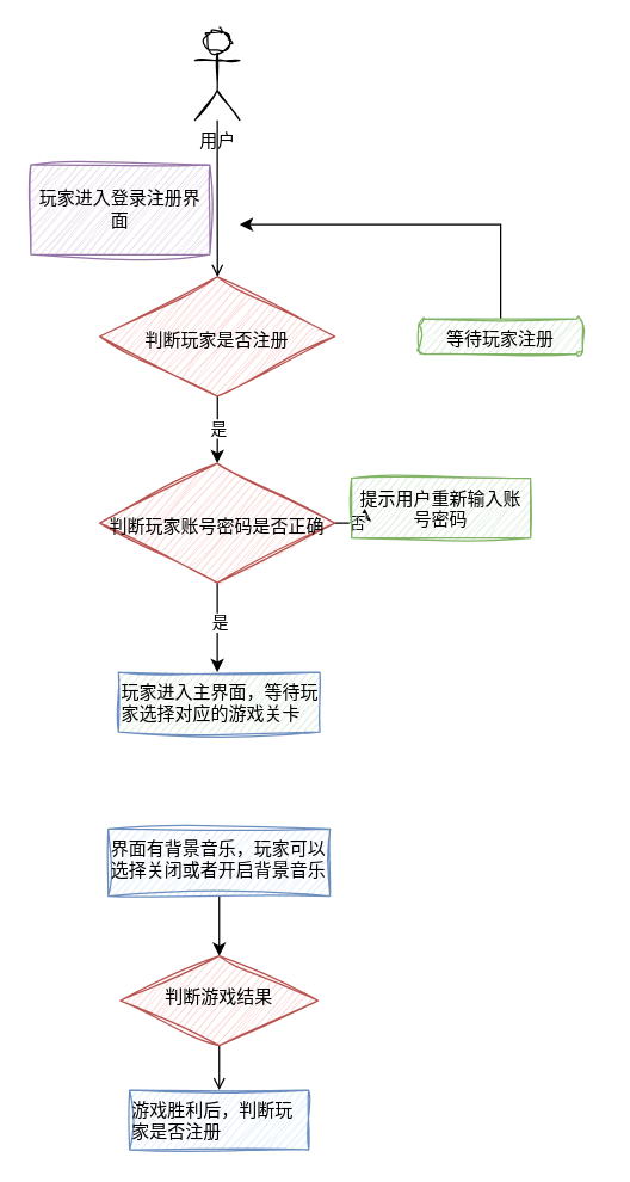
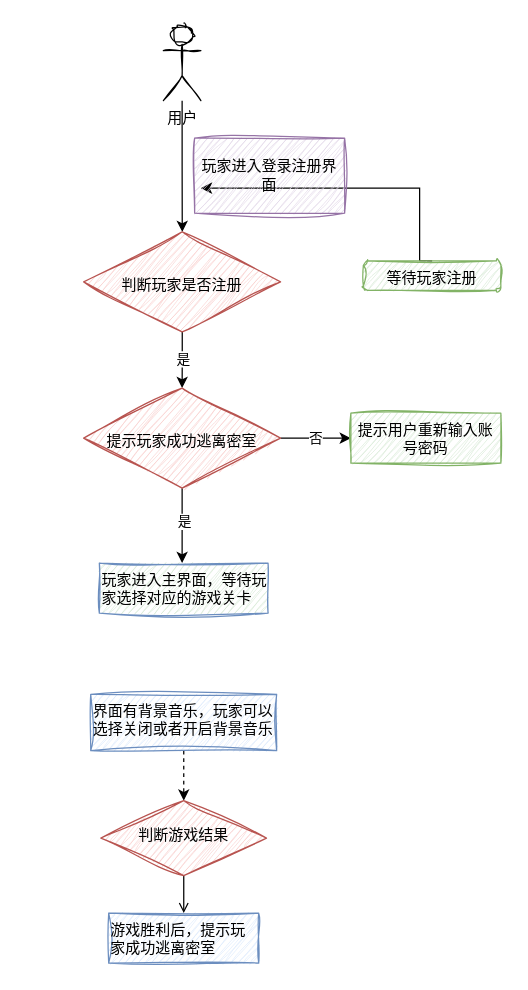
  <mxCell id="0" />
  <mxCell id="1" parent="0" />
- <mxCell id="2" value="" style="edgeStyle=orthogonalEdgeStyle;rounded=0;orthogonalLoop=1;jettySize=auto;html=1;endArrow=open;" parent="1" source="3" target="6" edge="1"><mxGeometry relative="1" as="geometry" /></mxCell>
+ <mxCell id="2" value="" style="edgeStyle=orthogonalEdgeStyle;rounded=0;orthogonalLoop=1;jettySize=auto;html=1;" parent="1" source="3" target="6" edge="1"><mxGeometry relative="1" as="geometry" /></mxCell>
  <mxCell id="3" value="用户" style="shape=umlActor;verticalLabelPosition=bottom;verticalAlign=top;html=1;outlineConnect=0;sketch=1;curveFitting=1;jiggle=2;" parent="1" vertex="1"><mxGeometry x="130" y="20" width="30" height="60" as="geometry" /></mxCell>
  <mxCell id="4" value="" style="edgeStyle=orthogonalEdgeStyle;rounded=0;orthogonalLoop=1;jettySize=auto;html=1;" parent="1" source="6" edge="1"><mxGeometry relative="1" as="geometry"><mxPoint x="145" y="310" as="targetPoint" /></mxGeometry></mxCell>
  <mxCell id="5" value="是" style="edgeLabel;html=1;align=center;verticalAlign=middle;resizable=0;points=[];" parent="4" vertex="1" connectable="0"><mxGeometry x="-0.023" relative="1" as="geometry"><mxPoint as="offset" /></mxGeometry></mxCell>
  <mxCell id="6" value="&lt;div&gt;&lt;/div&gt;&lt;div&gt;&lt;br&gt;&lt;/div&gt;&lt;div&gt;&lt;br&gt;&lt;/div&gt;&lt;div&gt;判断玩家是否注册&lt;/div&gt;" style="rhombus;whiteSpace=wrap;html=1;verticalAlign=top;fillColor=#f8cecc;strokeColor=#b85450;sketch=1;curveFitting=1;jiggle=2;" parent="1" vertex="1"><mxGeometry x="66.25" y="185" width="157.5" height="80" as="geometry" /></mxCell>
  <mxCell id="7" style="edgeStyle=orthogonalEdgeStyle;rounded=0;orthogonalLoop=1;jettySize=auto;html=1;exitX=0.5;exitY=0;exitDx=0;exitDy=0;" parent="1" source="8" edge="1"><mxGeometry relative="1" as="geometry"><mxPoint x="160" y="150" as="targetPoint" /><mxPoint x="345" y="212.5" as="sourcePoint" /><Array as="points"><mxPoint x="335" y="150" /></Array></mxGeometry></mxCell>
- <mxCell id="8" value="等待玩家注册" style="rounded=1;whiteSpace=wrap;html=1;verticalAlign=top;sketch=1;curveFitting=1;jiggle=2;fillColor=#d5e8d4;strokeColor=#82b366;" parent="1" vertex="1"><mxGeometry x="280" y="213.13" width="110" height="23.75" as="geometry" /></mxCell>
- <mxCell id="9" value="玩家进入登录注册界面" style="rounded=0;whiteSpace=wrap;html=1;sketch=1;curveFitting=1;jiggle=2;fillColor=#e1d5e7;strokeColor=#9673a6;" parent="1" vertex="1"><mxGeometry x="20" y="110" width="120" height="60" as="geometry" /></mxCell>
+ <mxCell id="8" value="等待玩家注册" style="rounded=1;whiteSpace=wrap;html=1;verticalAlign=top;sketch=1;curveFitting=1;jiggle=2;fillColor=#d5e8d4;strokeColor=#82b366;" parent="1" vertex="1"><mxGeometry x="290" y="208.13" width="110" height="23.75" as="geometry" /></mxCell>
+ <mxCell id="9" value="玩家进入登录注册界面" style="rounded=0;whiteSpace=wrap;html=1;sketch=1;curveFitting=1;jiggle=2;fillColor=#e1d5e7;strokeColor=#9673a6;" parent="1" vertex="1"><mxGeometry x="155" y="110" width="120" height="60" as="geometry" /></mxCell>
  <mxCell id="10" value="" style="edgeStyle=orthogonalEdgeStyle;rounded=0;orthogonalLoop=1;jettySize=auto;html=1;exitX=0.5;exitY=1;exitDx=0;exitDy=0;" parent="1" source="19" edge="1"><mxGeometry relative="1" as="geometry"><mxPoint x="145" y="410" as="sourcePoint" /><mxPoint x="145" y="450" as="targetPoint" /></mxGeometry></mxCell>
  <mxCell id="11" value="是" style="edgeLabel;html=1;align=center;verticalAlign=middle;resizable=0;points=[];" vertex="1" connectable="0" parent="10"><mxGeometry x="-0.133" y="1" relative="1" as="geometry"><mxPoint as="offset" /></mxGeometry></mxCell>
- <mxCell id="12" value="" style="edgeStyle=orthogonalEdgeStyle;rounded=0;orthogonalLoop=1;jettySize=auto;html=1;" parent="1" source="13" target="15" edge="1"><mxGeometry relative="1" as="geometry" /></mxCell>
+ <mxCell id="12" value="" style="edgeStyle=orthogonalEdgeStyle;rounded=0;orthogonalLoop=1;jettySize=auto;html=1;dashed=1;" parent="1" source="13" target="15" edge="1"><mxGeometry relative="1" as="geometry" /></mxCell>
  <mxCell id="13" value="界面有背景音乐，玩家可以选择关闭或者开启背景音乐" style="whiteSpace=wrap;html=1;verticalAlign=top;fillColor=#dae8fc;strokeColor=#6c8ebf;sketch=1;curveFitting=1;jiggle=2;align=left;" parent="1" vertex="1"><mxGeometry x="71.88" y="555" width="148.75" height="45" as="geometry" /></mxCell>
  <mxCell id="14" value="" style="edgeStyle=orthogonalEdgeStyle;rounded=0;orthogonalLoop=1;jettySize=auto;html=1;endArrow=open;" parent="1" source="15" target="16" edge="1"><mxGeometry relative="1" as="geometry" /></mxCell>
  <mxCell id="15" value="&lt;div&gt;&lt;br&gt;&lt;/div&gt;判断游戏结果" style="rhombus;whiteSpace=wrap;html=1;align=center;verticalAlign=top;fillColor=#f8cecc;strokeColor=#b85450;sketch=1;curveFitting=1;jiggle=2;" parent="1" vertex="1"><mxGeometry x="80" y="640" width="132.5" height="60" as="geometry" /></mxCell>
- <mxCell id="16" value="游戏胜利后，判断玩家是否注册" style="whiteSpace=wrap;html=1;verticalAlign=top;fillColor=#dae8fc;strokeColor=#6c8ebf;sketch=1;curveFitting=1;jiggle=2;align=left;" parent="1" vertex="1"><mxGeometry x="86.26" y="730" width="120" height="40" as="geometry" /></mxCell>
+ <mxCell id="16" value="游戏胜利后，提示玩家成功逃离密室" style="whiteSpace=wrap;html=1;verticalAlign=top;fillColor=#dae8fc;strokeColor=#6c8ebf;sketch=1;curveFitting=1;jiggle=2;align=left;" parent="1" vertex="1"><mxGeometry x="86.26" y="730" width="120" height="40" as="geometry" /></mxCell>
  <mxCell id="17" value="" style="edgeStyle=orthogonalEdgeStyle;rounded=0;orthogonalLoop=1;jettySize=auto;html=1;" edge="1" parent="1" source="19" target="20"><mxGeometry relative="1" as="geometry" /></mxCell>
  <mxCell id="18" value="否" style="edgeLabel;html=1;align=center;verticalAlign=middle;resizable=0;points=[];" vertex="1" connectable="0" parent="17"><mxGeometry x="-0.002" y="1" relative="1" as="geometry"><mxPoint as="offset" /></mxGeometry></mxCell>
- <mxCell id="19" value="&lt;div&gt;&lt;/div&gt;&lt;div&gt;&lt;br&gt;&lt;/div&gt;&lt;div&gt;&lt;br&gt;&lt;/div&gt;&lt;div&gt;判断玩家账号密码是否正确&lt;/div&gt;" style="rhombus;whiteSpace=wrap;html=1;verticalAlign=top;fillColor=#f8cecc;strokeColor=#b85450;sketch=1;curveFitting=1;jiggle=2;" vertex="1" parent="1"><mxGeometry x="66.25" y="310" width="157.5" height="80" as="geometry" /></mxCell>
- <mxCell id="20" value="提示用户重新输入账号密码" style="whiteSpace=wrap;html=1;verticalAlign=top;fillColor=#d5e8d4;strokeColor=#82b366;sketch=1;curveFitting=1;jiggle=2;" vertex="1" parent="1"><mxGeometry x="235" y="320" width="120" height="40" as="geometry" /></mxCell>
+ <mxCell id="19" value="&lt;div&gt;&lt;/div&gt;&lt;div&gt;&lt;br&gt;&lt;/div&gt;&lt;div&gt;&lt;br&gt;&lt;/div&gt;&lt;div&gt;提示玩家成功逃离密室&lt;/div&gt;" style="rhombus;whiteSpace=wrap;html=1;verticalAlign=top;fillColor=#f8cecc;strokeColor=#b85450;sketch=1;curveFitting=1;jiggle=2;" vertex="1" parent="1"><mxGeometry x="66.25" y="310" width="157.5" height="80" as="geometry" /></mxCell>
+ <mxCell id="20" value="提示用户重新输入账号密码" style="whiteSpace=wrap;html=1;verticalAlign=top;fillColor=#d5e8d4;strokeColor=#82b366;sketch=1;curveFitting=1;jiggle=2;" vertex="1" parent="1"><mxGeometry x="280" y="330" width="120" height="40" as="geometry" /></mxCell>
  <mxCell id="21" value="&lt;div&gt;&lt;span style=&quot;background-color: initial;&quot;&gt;玩家进入主界面，等待玩家选择对应的游戏关卡&lt;/span&gt;&lt;br&gt;&lt;/div&gt;" style="whiteSpace=wrap;html=1;verticalAlign=top;fillColor=#d5e8d4;strokeColor=#6c8ebf;sketch=1;curveFitting=1;jiggle=2;align=left;" vertex="1" parent="1"><mxGeometry x="78.75" y="450" width="135" height="40" as="geometry" /></mxCell>
